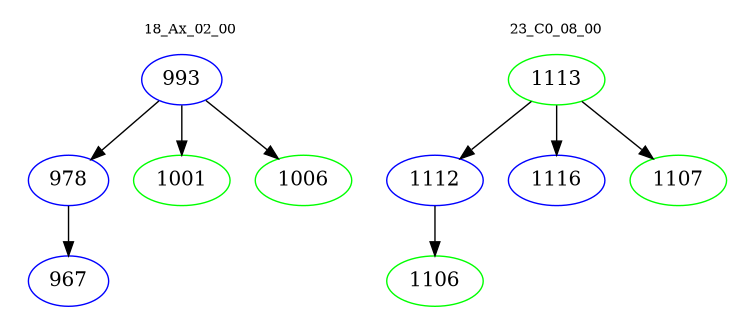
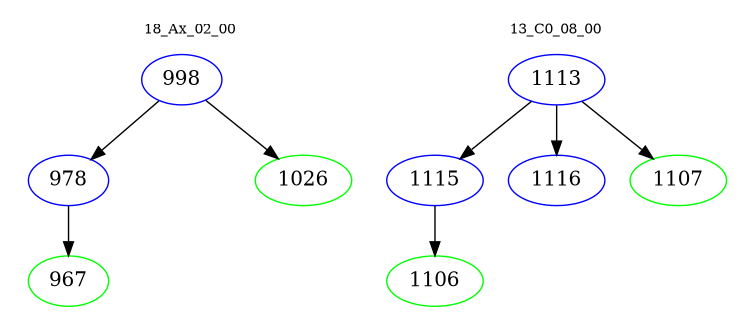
  digraph {
    node [color=blue]
    edge [color=black]
-   n1 [label=993]
+   n1 [label=998]
    n2 [label=978]
-   n3 [color=green label=1001]
-   n4 [color=green label=1006]
-   n5 [label=967]
-   n6 [color=green label=1113]
-   n7 [label=1112]
+   n4 [color=green label=1026]
+   n5 [color=green label=967]
+   n6 [label=1113]
+   n7 [label=1115]
    n8 [label=1116]
    n9 [color=green label=1107]
    n10 [color=green label=1106]
    subgraph cluster_1 {
      color=white
      fontsize=10
      label="18_Ax_02_00"
      n1
      n2
-     n3
      n4
      n5
    }
    subgraph cluster_2 {
      color=white
      fontsize=10
-     label="23_C0_08_00"
+     label="13_C0_08_00"
      n6
      n7
      n8
      n9
      n10
    }
    n1 -> n2
-   n1 -> n3
    n1 -> n4
    n2 -> n5
    n6 -> n7
    n6 -> n8
    n6 -> n9
    n7 -> n10
  }
